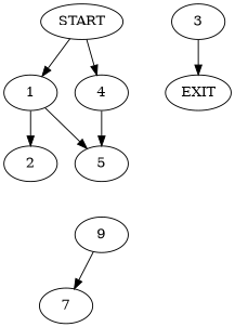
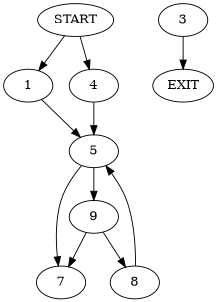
  digraph {
    n1 [label=START]
    1
    4
-   2
    5
    n6 [label=EXIT]
    3
    n8 [label=9]
    7
+   8
    n1 -> 1
    n1 -> 4
-   1 -> 2
    1 -> 5
    4 -> 5
+   5 -> n8
+   5 -> 7
    3 -> n6
    n8 -> 7
+   n8 -> 8
+   8 -> 5
  }
